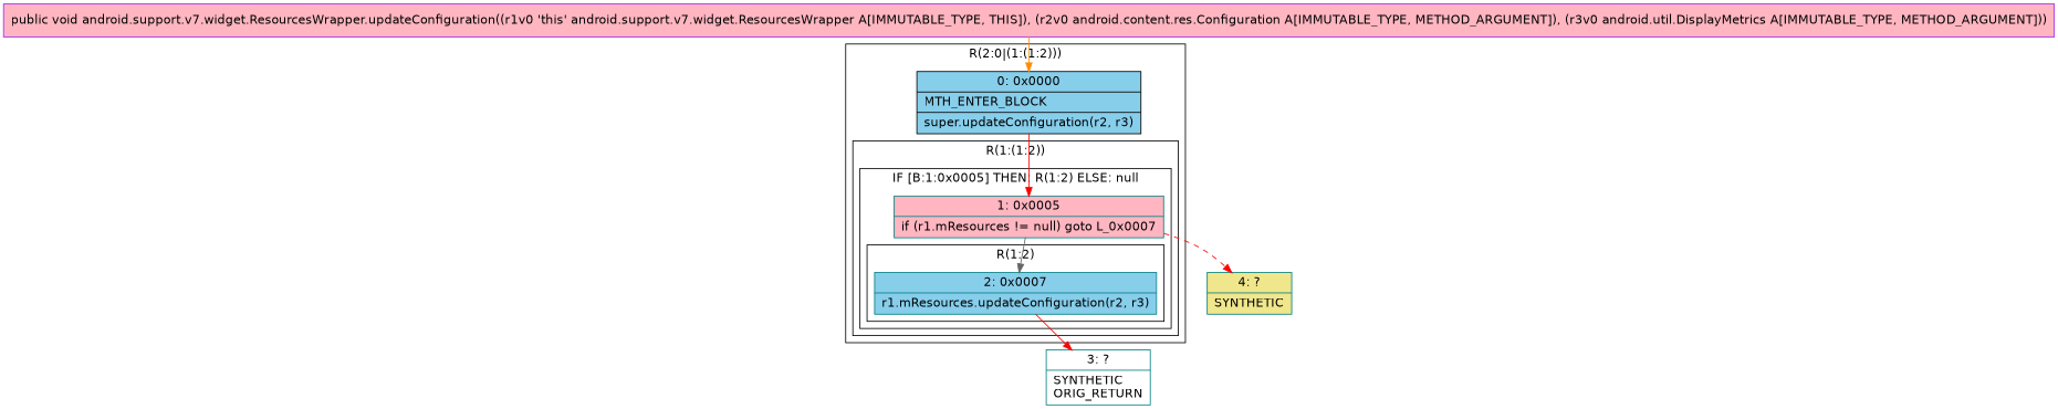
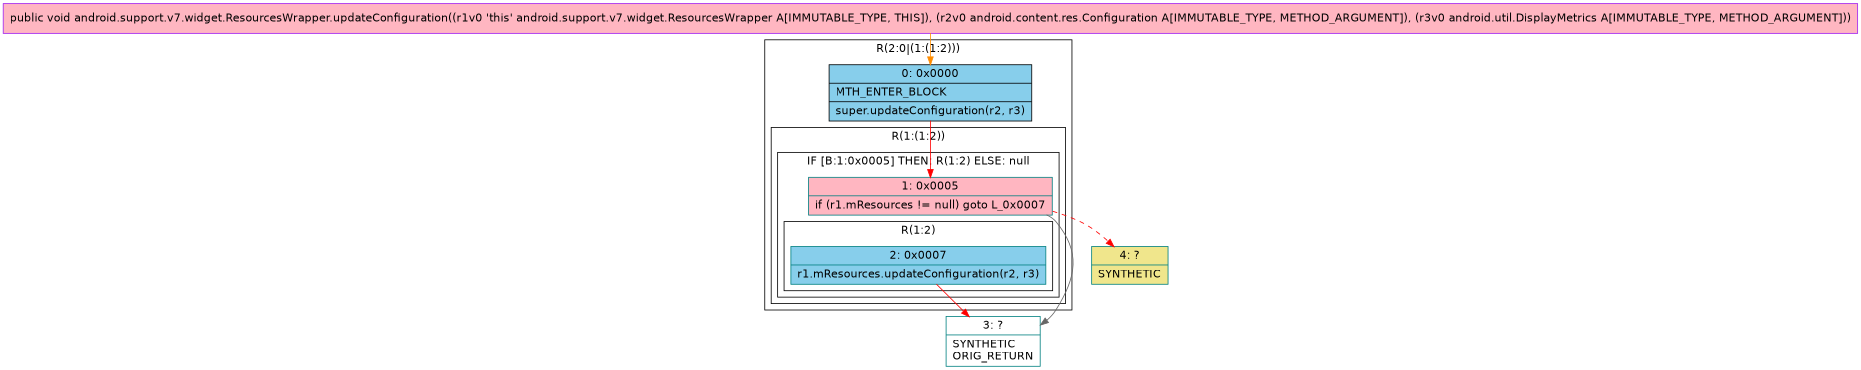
  digraph {
    fontname="DejaVu Sans"
    node [color=teal fillcolor=skyblue fontname="DejaVu Sans" shape=record style=filled]
    edge [color=red fontname="DejaVu Sans"]
    n1 [label="{2\:\ 0x0007|r1.mResources.updateConfiguration(r2, r3)\l}"]
    n2 [fillcolor=lightpink label="{1\:\ 0x0005|if (r1.mResources != null) goto L_0x0007\l}"]
    n3 [color=black label="{0\:\ 0x0000|MTH_ENTER_BLOCK\l|super.updateConfiguration(r2, r3)\l}"]
    n4 [fillcolor=white label="{3\:\ ?|SYNTHETIC\lORIG_RETURN\l}"]
    n5 [fillcolor=khaki label="{4\:\ ?|SYNTHETIC\l}"]
    n6 [color=purple fillcolor=lightpink label="{public void android.support.v7.widget.ResourcesWrapper.updateConfiguration((r1v0 'this' android.support.v7.widget.ResourcesWrapper A[IMMUTABLE_TYPE, THIS]), (r2v0 android.content.res.Configuration A[IMMUTABLE_TYPE, METHOD_ARGUMENT]), (r3v0 android.util.DisplayMetrics A[IMMUTABLE_TYPE, METHOD_ARGUMENT])) }"]
    subgraph cluster_1 {
      label="R(2:0|(1:(1:2)))"
      n3
      subgraph cluster_2 {
        label="R(1:(1:2))"
        subgraph cluster_3 {
          label="IF [B:1:0x0005] THEN: R(1:2) ELSE: null"
          n2
          subgraph cluster_4 {
            label="R(1:2)"
            n1
          }
        }
      }
    }
    n1 -> n4
-   n2 -> n1 [color=gray40]
+   n2 -> n4 [color=gray40]
    n2 -> n5 [style=dashed]
    n3 -> n2
    n6 -> n3 [color=darkorange]
  }
